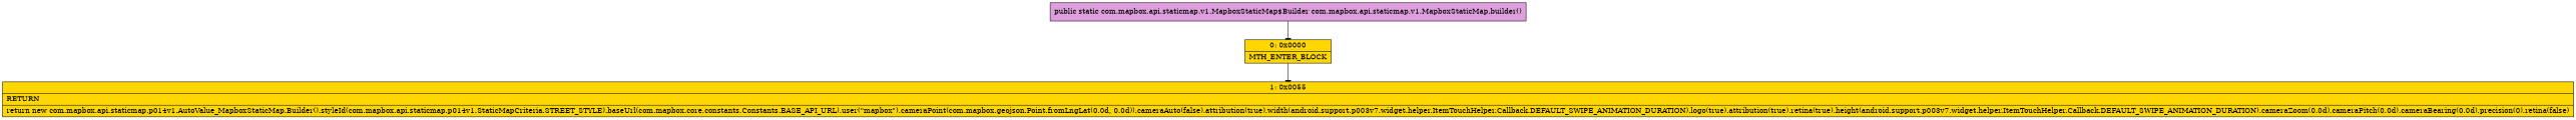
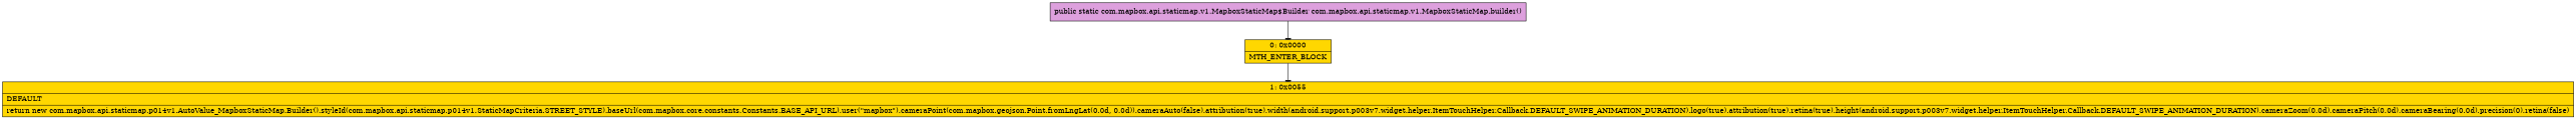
  digraph {
    node [shape=record style=filled fillcolor=gold]
    edge [arrowhead=tee]
    n1 [label="{0\:\ 0x0000|MTH_ENTER_BLOCK\l}"]
-   n2 [label="{1\:\ 0x0055|RETURN\l|return new com.mapbox.api.staticmap.p014v1.AutoValue_MapboxStaticMap.Builder().styleId(com.mapbox.api.staticmap.p014v1.StaticMapCriteria.STREET_STYLE).baseUrl(com.mapbox.core.constants.Constants.BASE_API_URL).user(\"mapbox\").cameraPoint(com.mapbox.geojson.Point.fromLngLat(0.0d, 0.0d)).cameraAuto(false).attribution(true).width(android.support.p003v7.widget.helper.ItemTouchHelper.Callback.DEFAULT_SWIPE_ANIMATION_DURATION).logo(true).attribution(true).retina(true).height(android.support.p003v7.widget.helper.ItemTouchHelper.Callback.DEFAULT_SWIPE_ANIMATION_DURATION).cameraZoom(0.0d).cameraPitch(0.0d).cameraBearing(0.0d).precision(0).retina(false)\l}"]
+   n2 [label="{1\:\ 0x0055|DEFAULT\l|return new com.mapbox.api.staticmap.p014v1.AutoValue_MapboxStaticMap.Builder().styleId(com.mapbox.api.staticmap.p014v1.StaticMapCriteria.STREET_STYLE).baseUrl(com.mapbox.core.constants.Constants.BASE_API_URL).user(\"mapbox\").cameraPoint(com.mapbox.geojson.Point.fromLngLat(0.0d, 0.0d)).cameraAuto(false).attribution(true).width(android.support.p003v7.widget.helper.ItemTouchHelper.Callback.DEFAULT_SWIPE_ANIMATION_DURATION).logo(true).attribution(true).retina(true).height(android.support.p003v7.widget.helper.ItemTouchHelper.Callback.DEFAULT_SWIPE_ANIMATION_DURATION).cameraZoom(0.0d).cameraPitch(0.0d).cameraBearing(0.0d).precision(0).retina(false)\l}"]
    n3 [label="{public static com.mapbox.api.staticmap.v1.MapboxStaticMap$Builder com.mapbox.api.staticmap.v1.MapboxStaticMap.builder() }" fillcolor=plum]
    n1 -> n2
    n3 -> n1
  }
